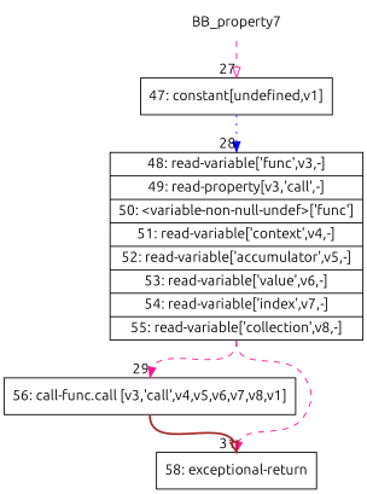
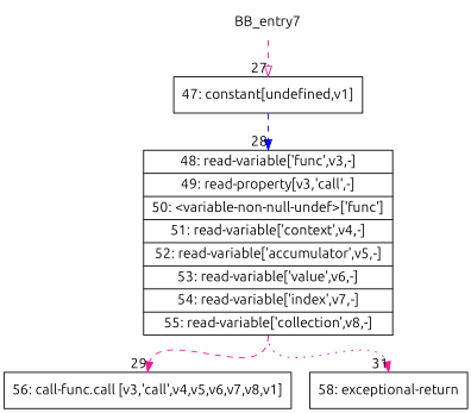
  digraph {
    fontname=Ubuntu
    rankdir=TD
    node [fontname=Ubuntu shape=record]
    edge [arrowhead=normal color=deeppink fontname=Ubuntu headport=n style=dashed tailport=s]
-   BB_entry7 [shape=none label=BB_property7]
+   BB_entry7 [shape=none]
    n2 [label="{47: constant[undefined,v1]}"]
    n3 [label="{48: read-variable['func',v3,-]|49: read-property[v3,'call',-]|50: \<variable-non-null-undef\>['func']|51: read-variable['context',v4,-]|52: read-variable['accumulator',v5,-]|53: read-variable['value',v6,-]|54: read-variable['index',v7,-]|55: read-variable['collection',v8,-]}"]
    n4 [label="{56: call-func.call [v3,'call',v4,v5,v6,v7,v8,v1]}"]
    n5 [label="{58: exceptional-return}"]
    BB_entry7 -> n2 [arrowhead=onormal headlabel="    27"]
-   n2 -> n3 [color=blue headlabel="      28" style=dotted]
+   n2 -> n3 [color=blue headlabel="      28"]
    n3 -> n4 [headlabel="      29"]
-   n3 -> n5 [headlabel="      31"]
-   n4 -> n5 [arrowhead=onormal color=brown style=bold]
+   n3 -> n5 [headlabel="      31" style=dotted]
  }
